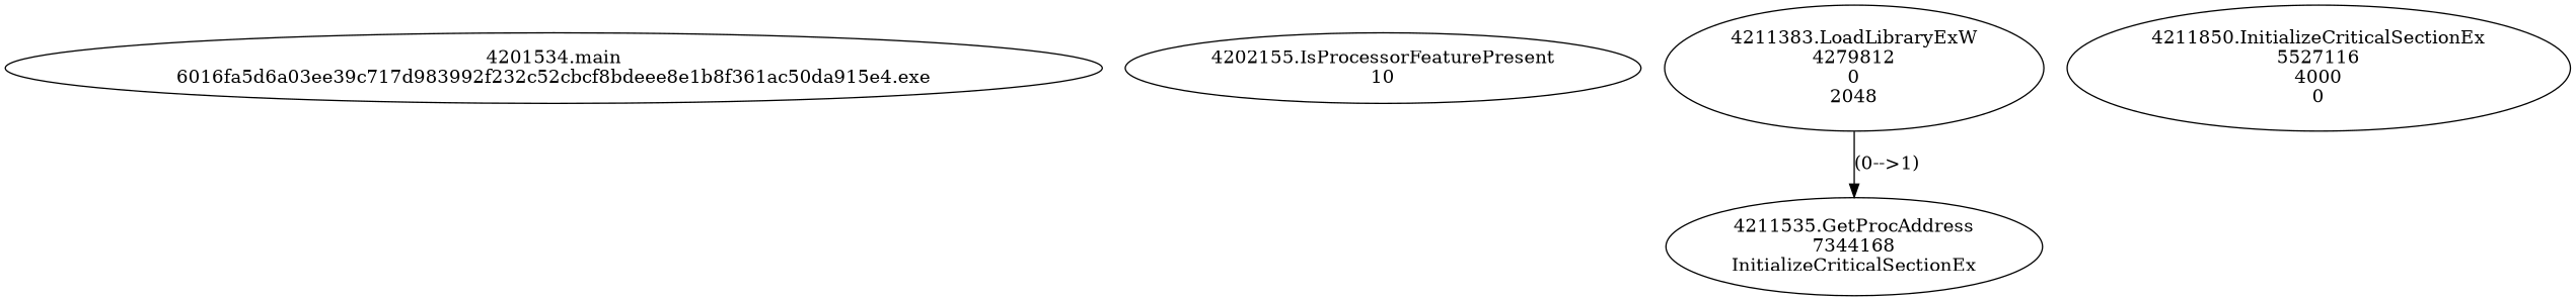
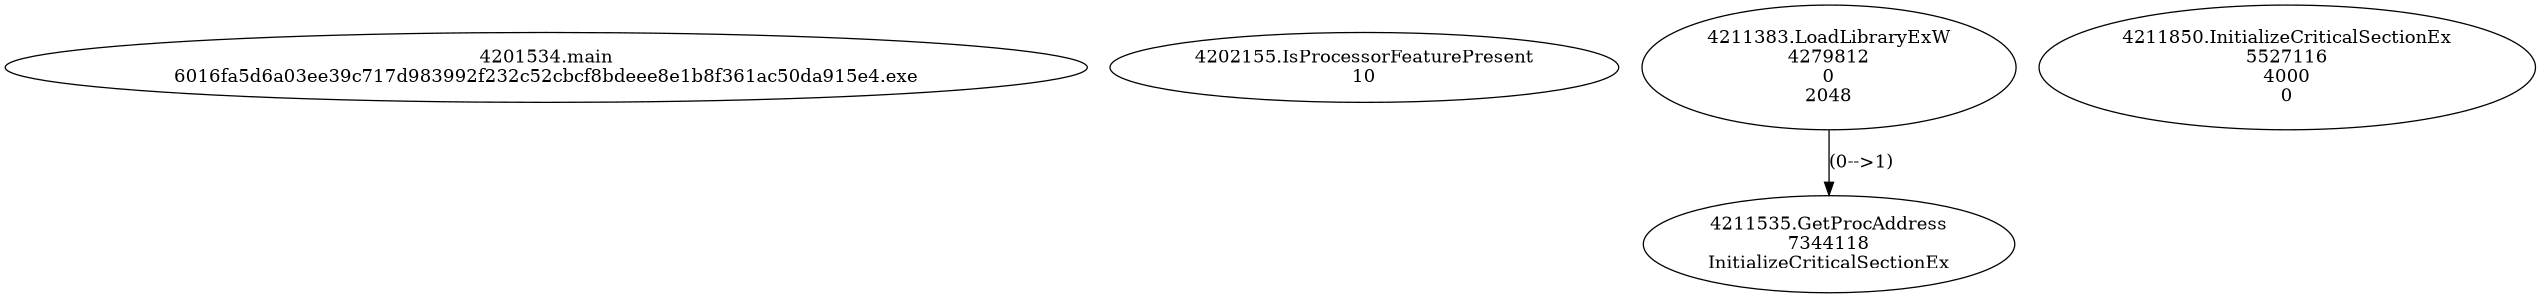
  digraph {
    n1 [label="4201534.main\n6016fa5d6a03ee39c717d983992f232c52cbcf8bdeee8e1b8f361ac50da915e4.exe"]
    n2 [label="4202155.IsProcessorFeaturePresent\n10"]
    n3 [label="4211383.LoadLibraryExW\n4279812\n0\n2048"]
-   n4 [label="4211535.GetProcAddress\n7344168\nInitializeCriticalSectionEx"]
+   n4 [label="4211535.GetProcAddress\n7344118\nInitializeCriticalSectionEx"]
    n5 [label="4211850.InitializeCriticalSectionEx\n5527116\n4000\n0"]
    n3 -> n4 [label="(0-->1)"]
  }
